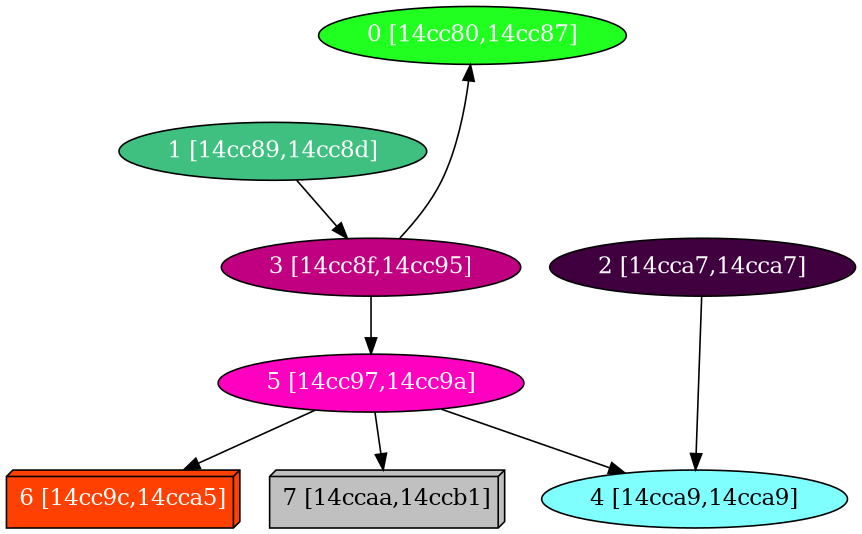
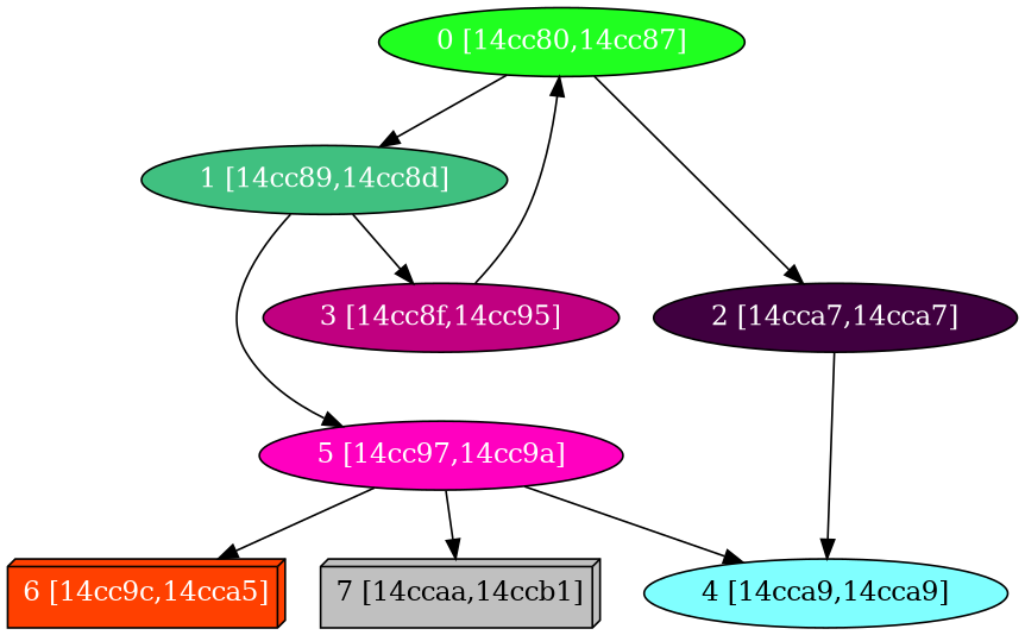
  digraph {
    node [fontcolor="#ffffff" shape=oval style=filled]
    n1 [fillcolor="#20FF20" label="0 [14cc80,14cc87]"]
    n2 [fillcolor="#40C080" label="1 [14cc89,14cc8d]"]
    n3 [fillcolor="#400040" label="2 [14cca7,14cca7]"]
    n4 [fillcolor="#C00080" label="3 [14cc8f,14cc95]"]
    n5 [fillcolor="#80FFFF" fontcolor="#000000" label="4 [14cca9,14cca9]"]
    n6 [fillcolor="#FF00C0" label="5 [14cc97,14cc9a]"]
    n7 [fillcolor="#FF4000" label="6 [14cc9c,14cca5]" shape=box3d]
    n8 [fillcolor="#C0C0C0" fontcolor="#000000" label="7 [14ccaa,14ccb1]" shape=box3d]
+   n1 -> n2
+   n1 -> n3
    n2 -> n4
    n3 -> n5
    n4 -> n1
-   n4 -> n6
+   n2 -> n6
    n6 -> n5
    n6 -> n7
    n6 -> n8
  }
